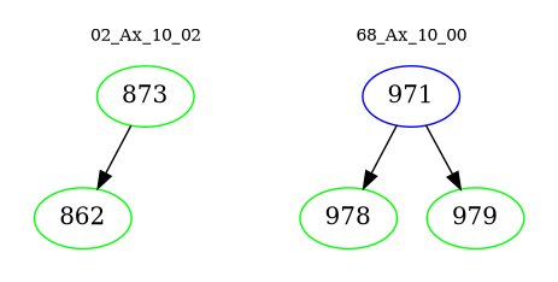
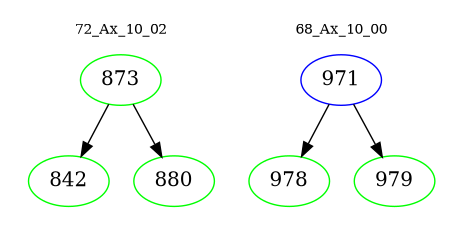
  digraph {
    node [color=green]
    edge [color=black]
    n1 [label=873]
-   n2 [label=862]
+   n2 [label=842]
+   n3 [label=880]
    n4 [color=blue label=971]
    n5 [label=978]
    n6 [label=979]
    subgraph cluster_1 {
      color=white
      fontsize=10
-     label="02_Ax_10_02"
+     label="72_Ax_10_02"
      n1
      n2
+     n3
    }
    subgraph cluster_2 {
      color=white
      fontsize=10
      label="68_Ax_10_00"
      n4
      n5
      n6
    }
    n1 -> n2
+   n1 -> n3
    n4 -> n5
    n4 -> n6
  }
